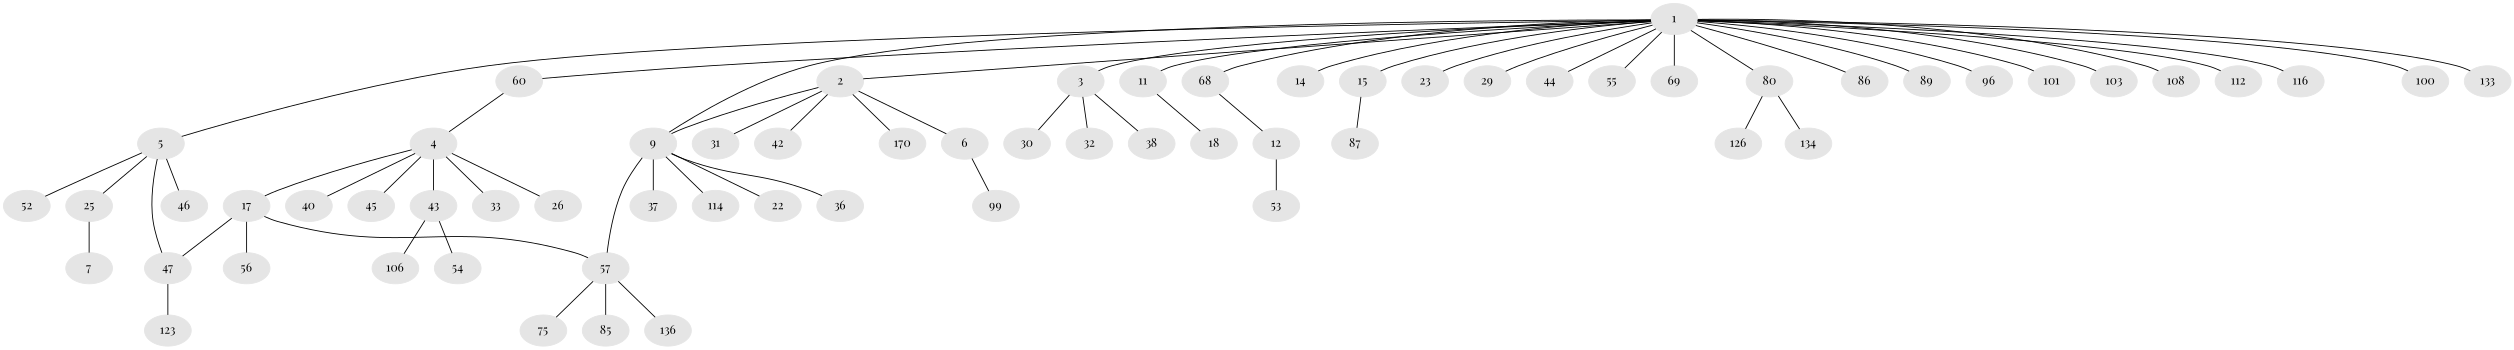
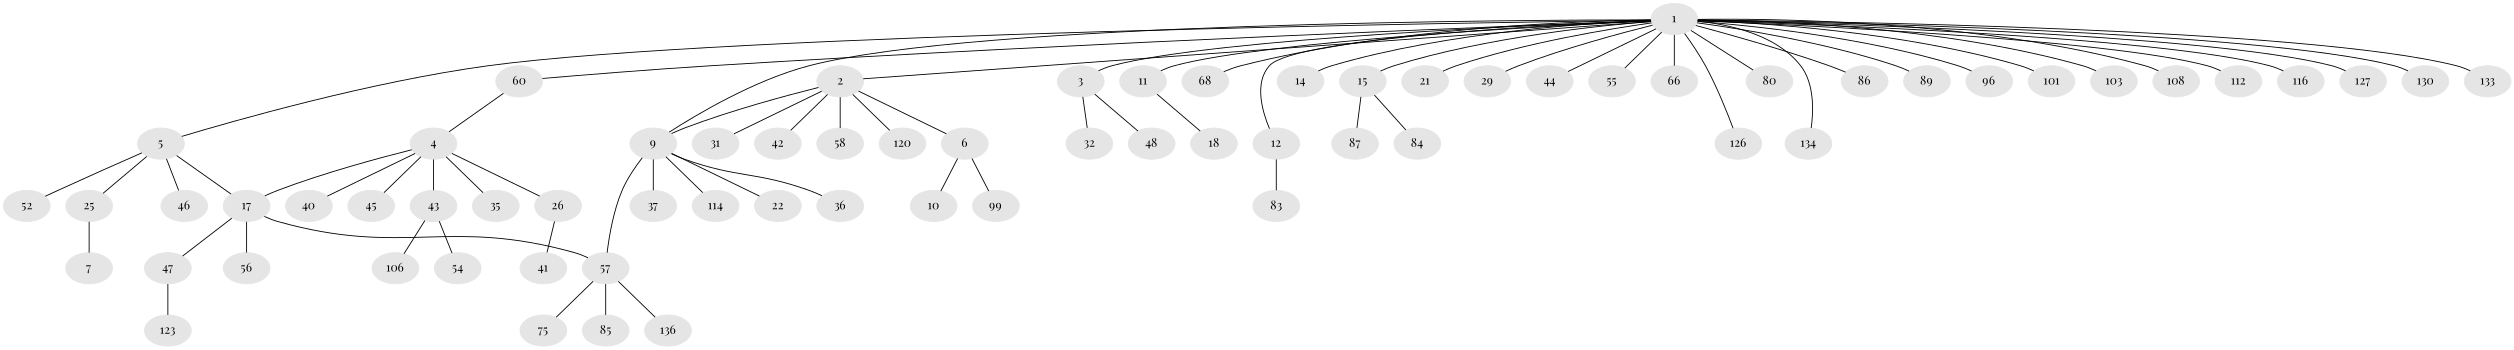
  graph {
    fontname="Playfair Display"
    node [color=gray90 fontname="Playfair Display" style=filled]
    edge [fontname="Playfair Display"]
    1
    2
    3 [super="+19+81"]
    5 [super="+34+8+105+90"]
    9 [super="+13"]
    11 [super="+79+35"]
    12
    14
    15
-   21 [label=23]
+   21
    29
    44
    55
    60
-   66 [label=69]
+   66
    68
    80
    86
    89 [super="+98"]
    96
    101
    103
    108
    112
    116
    126
-   130 [label=100]
+   127
+   130
    133
    134
    6
    31
    42 [super="+125+122+70"]
-   120 [label=170]
-   30
+   58
+   120
    32
-   38 [super="+104+124+102+63"]
+   38 [super="+104+124+102+63" label=48]
    4 [super="+16+59"]
    17 [super="+92+119+74+23+24"]
    26 [super="+77+135"]
-   33
+   33 [label=35]
    40
    43
    45
    25 [super="+49"]
    46
    52
    22 [super="+53+39+88+131"]
    n50 [label=57]
    36
    37
    114 [super="+138"]
    18
-   83 [super="+100" label=53]
+   83 [super="+100"]
+   84
    87
+   10
    99 [super="+113+117"]
    47
    56
+   41
    54 [super="+78+115"]
    106
    7
    75
    85
    136
    123 [super="+137"]
    1 -- 2
    1 -- 3
    1 -- 5
    1 -- 9
    1 -- 11
-   68 -- 12
+   1 -- 12
    1 -- 14
    1 -- 15
    1 -- 21
    1 -- 29
    1 -- 44
    1 -- 55
    1 -- 60
    1 -- 66
    1 -- 68
    1 -- 80
    1 -- 86
    1 -- 89
    1 -- 96
    1 -- 101
    1 -- 103
    1 -- 108
    1 -- 112
    1 -- 116
-   80 -- 126
+   1 -- 126
+   1 -- 127
    1 -- 130
    1 -- 133
-   80 -- 134
+   1 -- 134
    2 -- 9
    2 -- 6
    2 -- 31
    2 -- 42
+   2 -- 58
    2 -- 120
-   3 -- 30
    3 -- 32
    3 -- 38
-   5 -- 47
+   5 -- 17
    5 -- 25
    5 -- 46
    5 -- 52
    9 -- 22
    9 -- n50
    9 -- 36
    9 -- 37
    9 -- 114
    11 -- 18
    12 -- 83
+   15 -- 84
    15 -- 87
    60 -- 4
+   6 -- 10
    6 -- 99
    4 -- 17
    4 -- 26
    4 -- 33
    4 -- 40
    4 -- 43
    4 -- 45
    17 -- n50
    17 -- 47
    17 -- 56
+   26 -- 41
    43 -- 54
    43 -- 106
    25 -- 7
    n50 -- 75
    n50 -- 85
    n50 -- 136
    47 -- 123
  }
